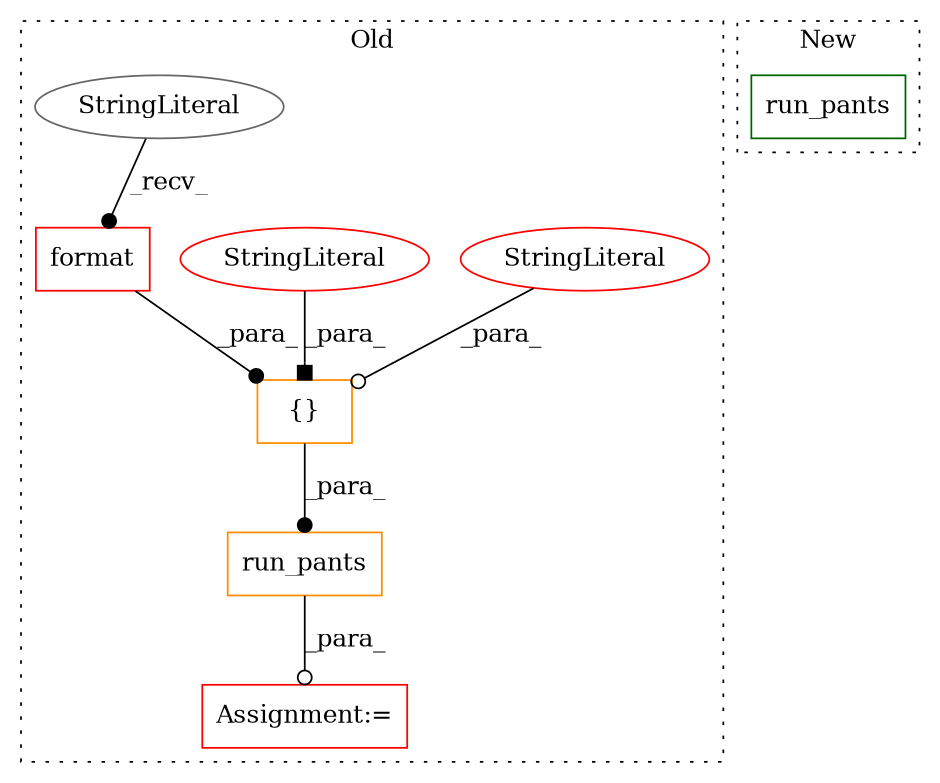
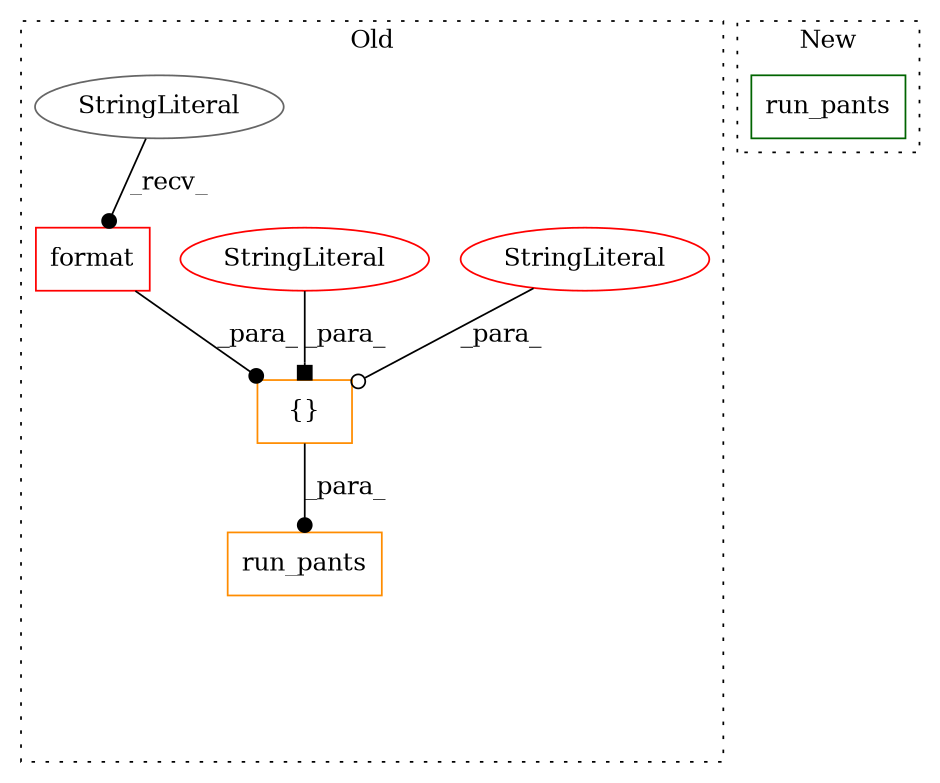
  digraph {
    node [a=32 l="10,1" shape=box color=red]
    edge [arrowhead=dot]
    n1 [label=run_pants s="3731,3908" color=darkorange]
-   n2 [a=7 l=1 label="Assignment:=" s=3725]
    n3 [a=4 l="1,1" label="{}" s="3753,3907" color=darkorange]
    n4 [a=45 l=11 label=StringLiteral s=3754 shape=ellipse]
    n5 [a=45 l=48 label=StringLiteral s=3859 shape=ellipse]
    n6 [l="7,1" label=format s="3838,3857"]
    n7 [a=45 l=38 label=StringLiteral s=3799 shape=ellipse color=gray40]
    n8 [label=run_pants s="3731,3788" color=darkgreen]
    subgraph cluster_1 {
      label=Old
      style=dotted
      n1
-     n2
      n3
      n4
      n5
      n6
      n7
    }
    subgraph cluster_2 {
      label=New
      style=dotted
      n8
    }
-   n1 -> n2 [label=_para_ arrowhead=odot]
    n3 -> n1 [label=_para_]
    n4 -> n3 [label=_para_ arrowhead=odot]
    n5 -> n3 [label=_para_ arrowhead=box]
    n6 -> n3 [label=_para_]
    n7 -> n6 [label=_recv_]
  }
